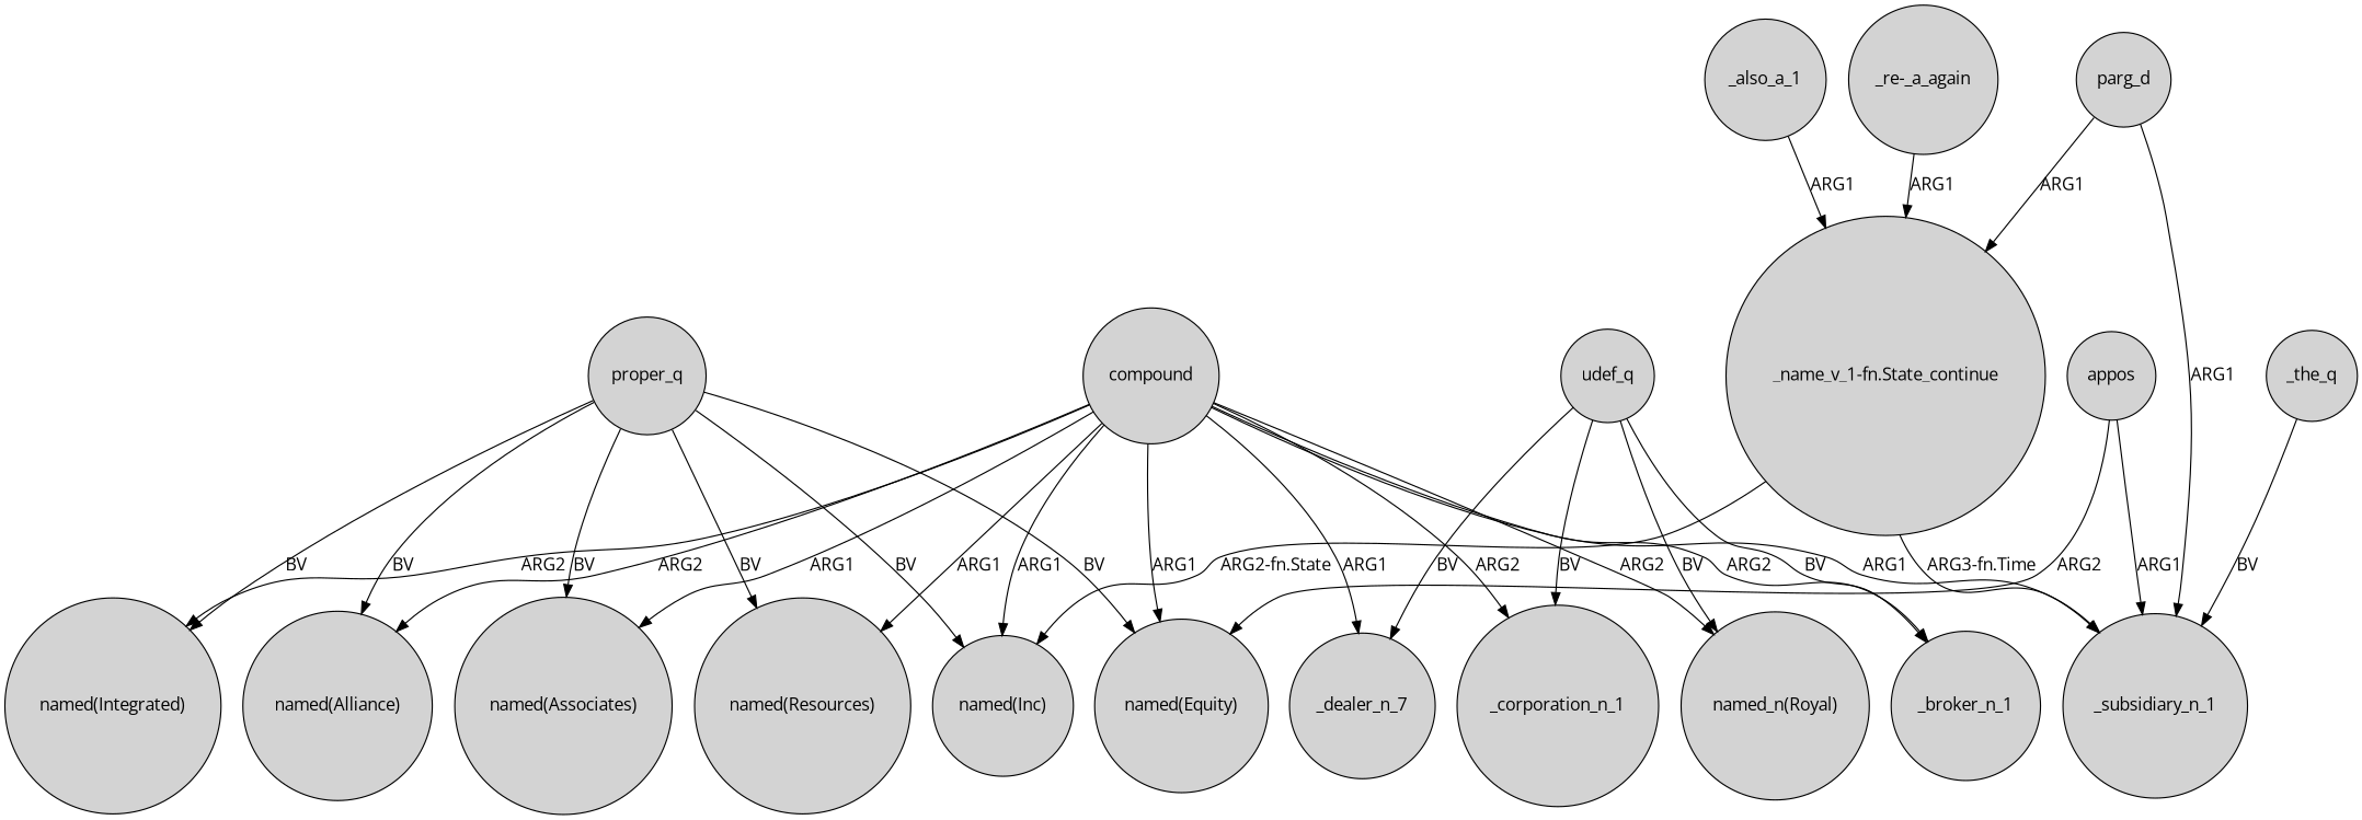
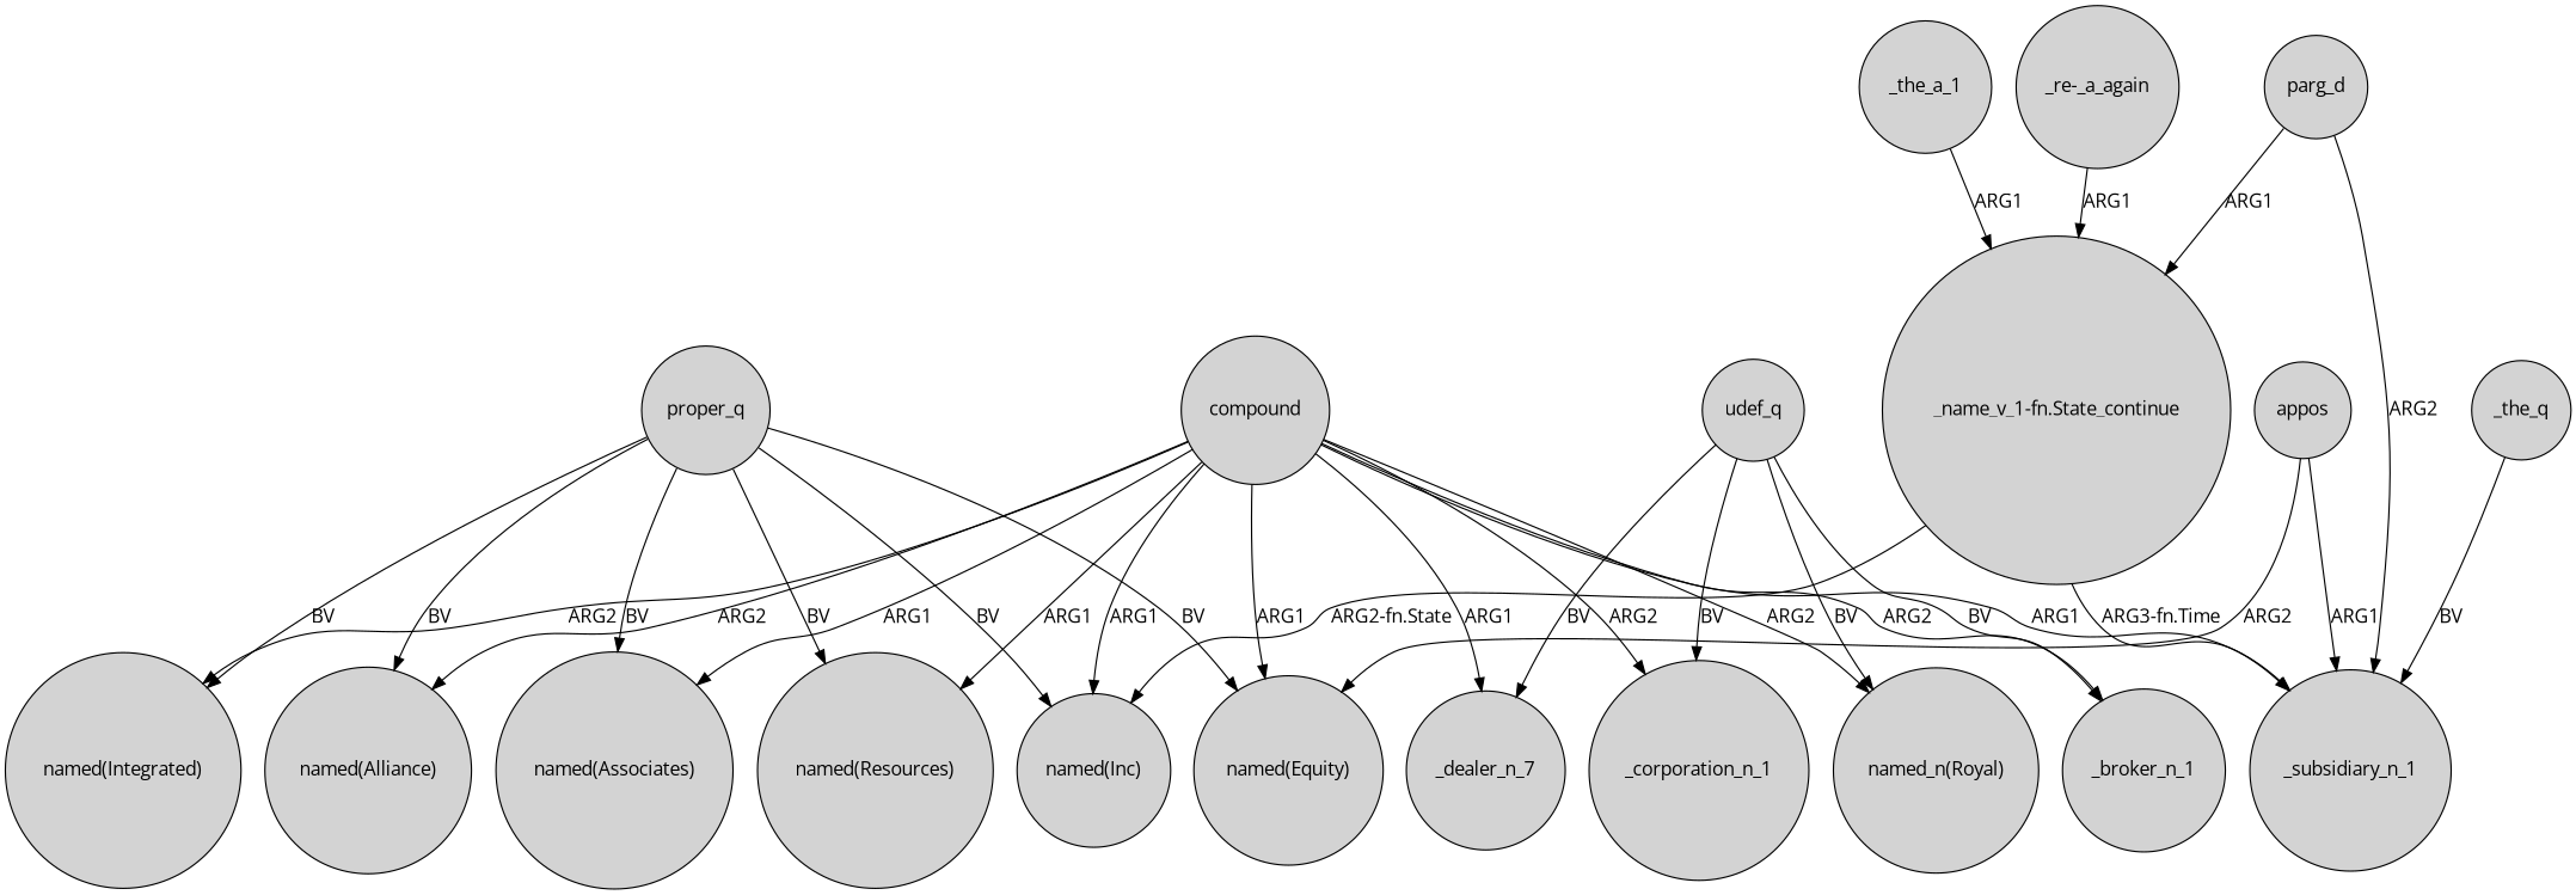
  digraph {
    fontname="Open Sans"
    node [fontname="Open Sans" shape=circle style=filled]
    edge [fontname="Open Sans"]
    compound
    "named(Alliance)"
    _subsidiary_n_1
    _broker_n_1
    "named(Associates)"
    "named(Resources)"
    n7 [label=_dealer_n_7]
    "named(Inc)"
    "named(Integrated)"
    "named_n(Royal)"
    "named(Equity)"
    _corporation_n_1
    "_name_v_1-fn.State_continue"
    udef_q
    proper_q
    appos
-   _also_a_1
+   _also_a_1 [label=_the_a_1]
    "_re-_a_again"
    parg_d
    _the_q
    compound -> "named(Alliance)" [label=ARG2]
    compound -> _subsidiary_n_1 [label=ARG1]
    compound -> _broker_n_1 [label=ARG2]
    compound -> "named(Associates)" [label=ARG1]
    compound -> "named(Resources)" [label=ARG1]
    compound -> n7 [label=ARG1]
    compound -> "named(Inc)" [label=ARG1]
    compound -> "named(Integrated)" [label=ARG2]
    compound -> "named_n(Royal)" [label=ARG2]
    compound -> "named(Equity)" [label=ARG1]
    compound -> _corporation_n_1 [label=ARG2]
    "_name_v_1-fn.State_continue" -> _subsidiary_n_1 [label="ARG3-fn.Time"]
    "_name_v_1-fn.State_continue" -> "named(Inc)" [label="ARG2-fn.State"]
    udef_q -> _broker_n_1 [label=BV]
    udef_q -> n7 [label=BV]
    udef_q -> "named_n(Royal)" [label=BV]
    udef_q -> _corporation_n_1 [label=BV]
    proper_q -> "named(Alliance)" [label=BV]
    proper_q -> "named(Associates)" [label=BV]
    proper_q -> "named(Resources)" [label=BV]
    proper_q -> "named(Inc)" [label=BV]
    proper_q -> "named(Integrated)" [label=BV]
    proper_q -> "named(Equity)" [label=BV]
    appos -> _subsidiary_n_1 [label=ARG1]
    appos -> "named(Equity)" [label=ARG2]
    _also_a_1 -> "_name_v_1-fn.State_continue" [label=ARG1]
    "_re-_a_again" -> "_name_v_1-fn.State_continue" [label=ARG1]
-   parg_d -> _subsidiary_n_1 [label=ARG1]
+   parg_d -> _subsidiary_n_1 [label=ARG2]
    parg_d -> "_name_v_1-fn.State_continue" [label=ARG1]
    _the_q -> _subsidiary_n_1 [label=BV]
  }
